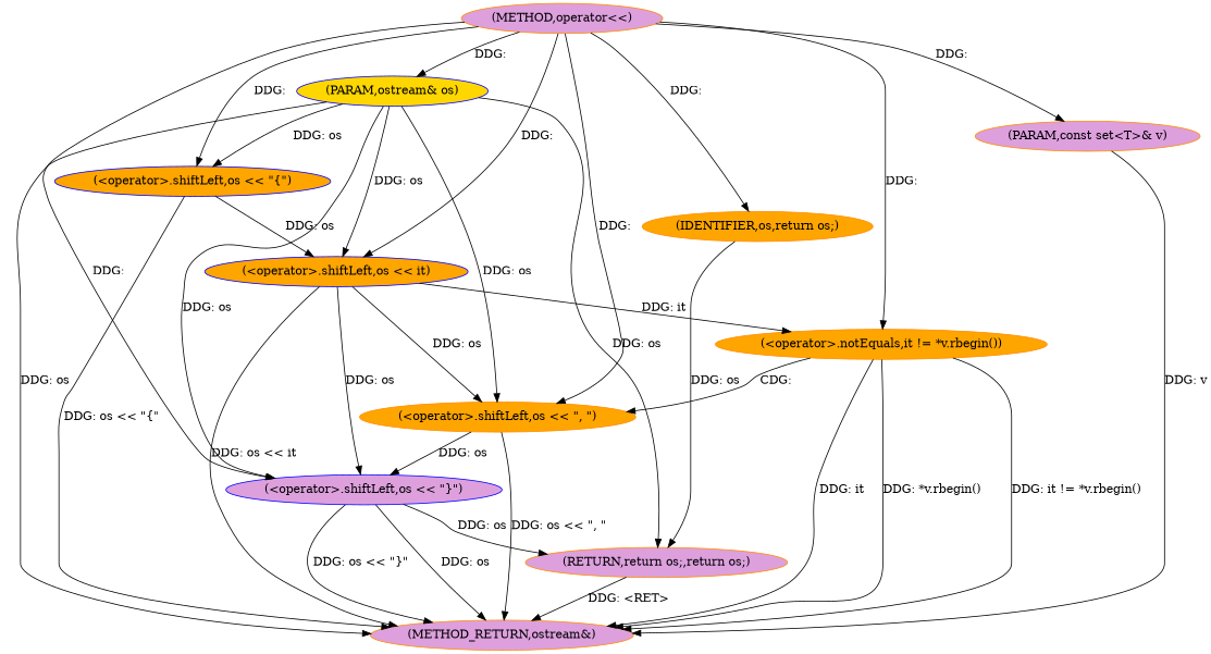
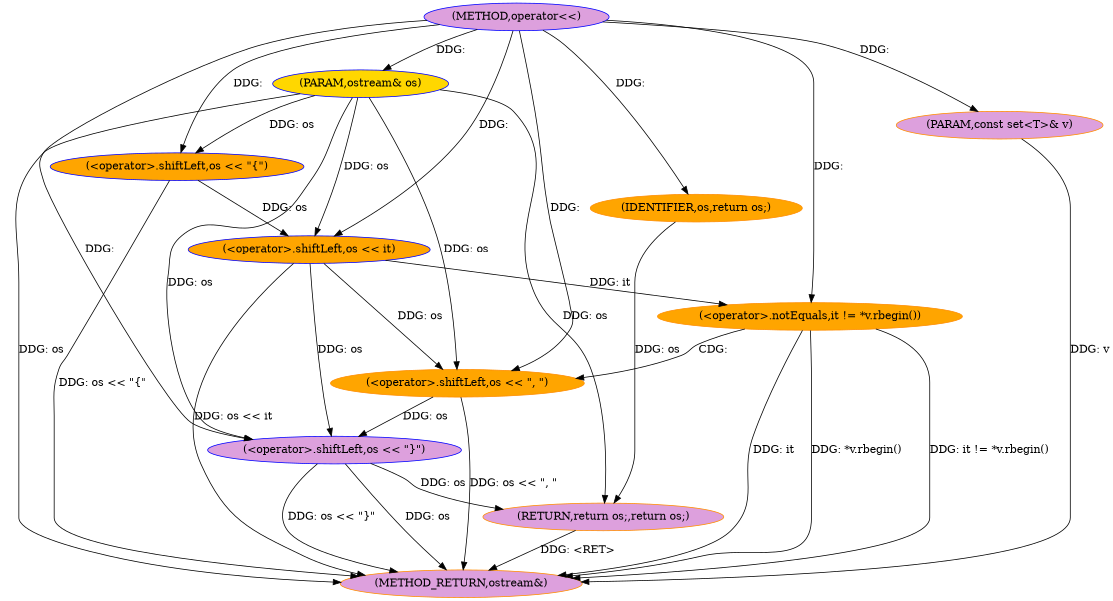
  digraph {
    node [color=darkorange fillcolor=plum style=filled]
-   n1 [label="(METHOD,operator<<)"]
+   n1 [color=blue label="(METHOD,operator<<)"]
    n2 [color=blue fillcolor=gold label="(PARAM,ostream& os)"]
    n3 [label="(PARAM,const set<T>& v)"]
    n4 [color=blue fillcolor=orange label="(<operator>.shiftLeft,os << \"{\")"]
    n5 [color=blue label="(<operator>.shiftLeft,os << \"}\")"]
    n6 [color=blue fillcolor=orange label="(<operator>.shiftLeft,os << it)"]
    n7 [fillcolor=orange label="(IDENTIFIER,os,return os;)"]
    n8 [fillcolor=orange label="(<operator>.notEquals,it != *v.rbegin())"]
    n9 [fillcolor=orange label="(<operator>.shiftLeft,os << \", \")"]
    n10 [label="(METHOD_RETURN,ostream&)"]
    n11 [label="(RETURN,return os;,return os;)"]
    n1 -> n2 [label="DDG: "]
    n1 -> n3 [label="DDG: "]
    n1 -> n4 [label="DDG: "]
    n1 -> n5 [label="DDG: "]
    n1 -> n6 [label="DDG: "]
    n1 -> n7 [label="DDG: "]
    n1 -> n8 [label="DDG: "]
    n1 -> n9 [label="DDG: "]
    n2 -> n4 [label="DDG: os"]
    n2 -> n5 [label="DDG: os"]
    n2 -> n6 [label="DDG: os"]
    n2 -> n9 [label="DDG: os"]
    n2 -> n10 [label="DDG: os"]
    n2 -> n11 [label="DDG: os"]
    n3 -> n10 [label="DDG: v"]
    n4 -> n6 [label="DDG: os"]
    n4 -> n10 [label="DDG: os << \"{\""]
    n5 -> n10 [label="DDG: os"]
    n5 -> n10 [label="DDG: os << \"}\""]
    n5 -> n11 [label="DDG: os"]
    n6 -> n5 [label="DDG: os"]
    n6 -> n8 [label="DDG: it"]
    n6 -> n9 [label="DDG: os"]
    n6 -> n10 [label="DDG: os << it"]
    n7 -> n11 [label="DDG: os"]
    n8 -> n9 [label="CDG: "]
    n8 -> n10 [label="DDG: it"]
    n8 -> n10 [label="DDG: *v.rbegin()"]
    n8 -> n10 [label="DDG: it != *v.rbegin()"]
    n9 -> n5 [label="DDG: os"]
    n9 -> n10 [label="DDG: os << \", \""]
    n11 -> n10 [label="DDG: <RET>"]
  }
